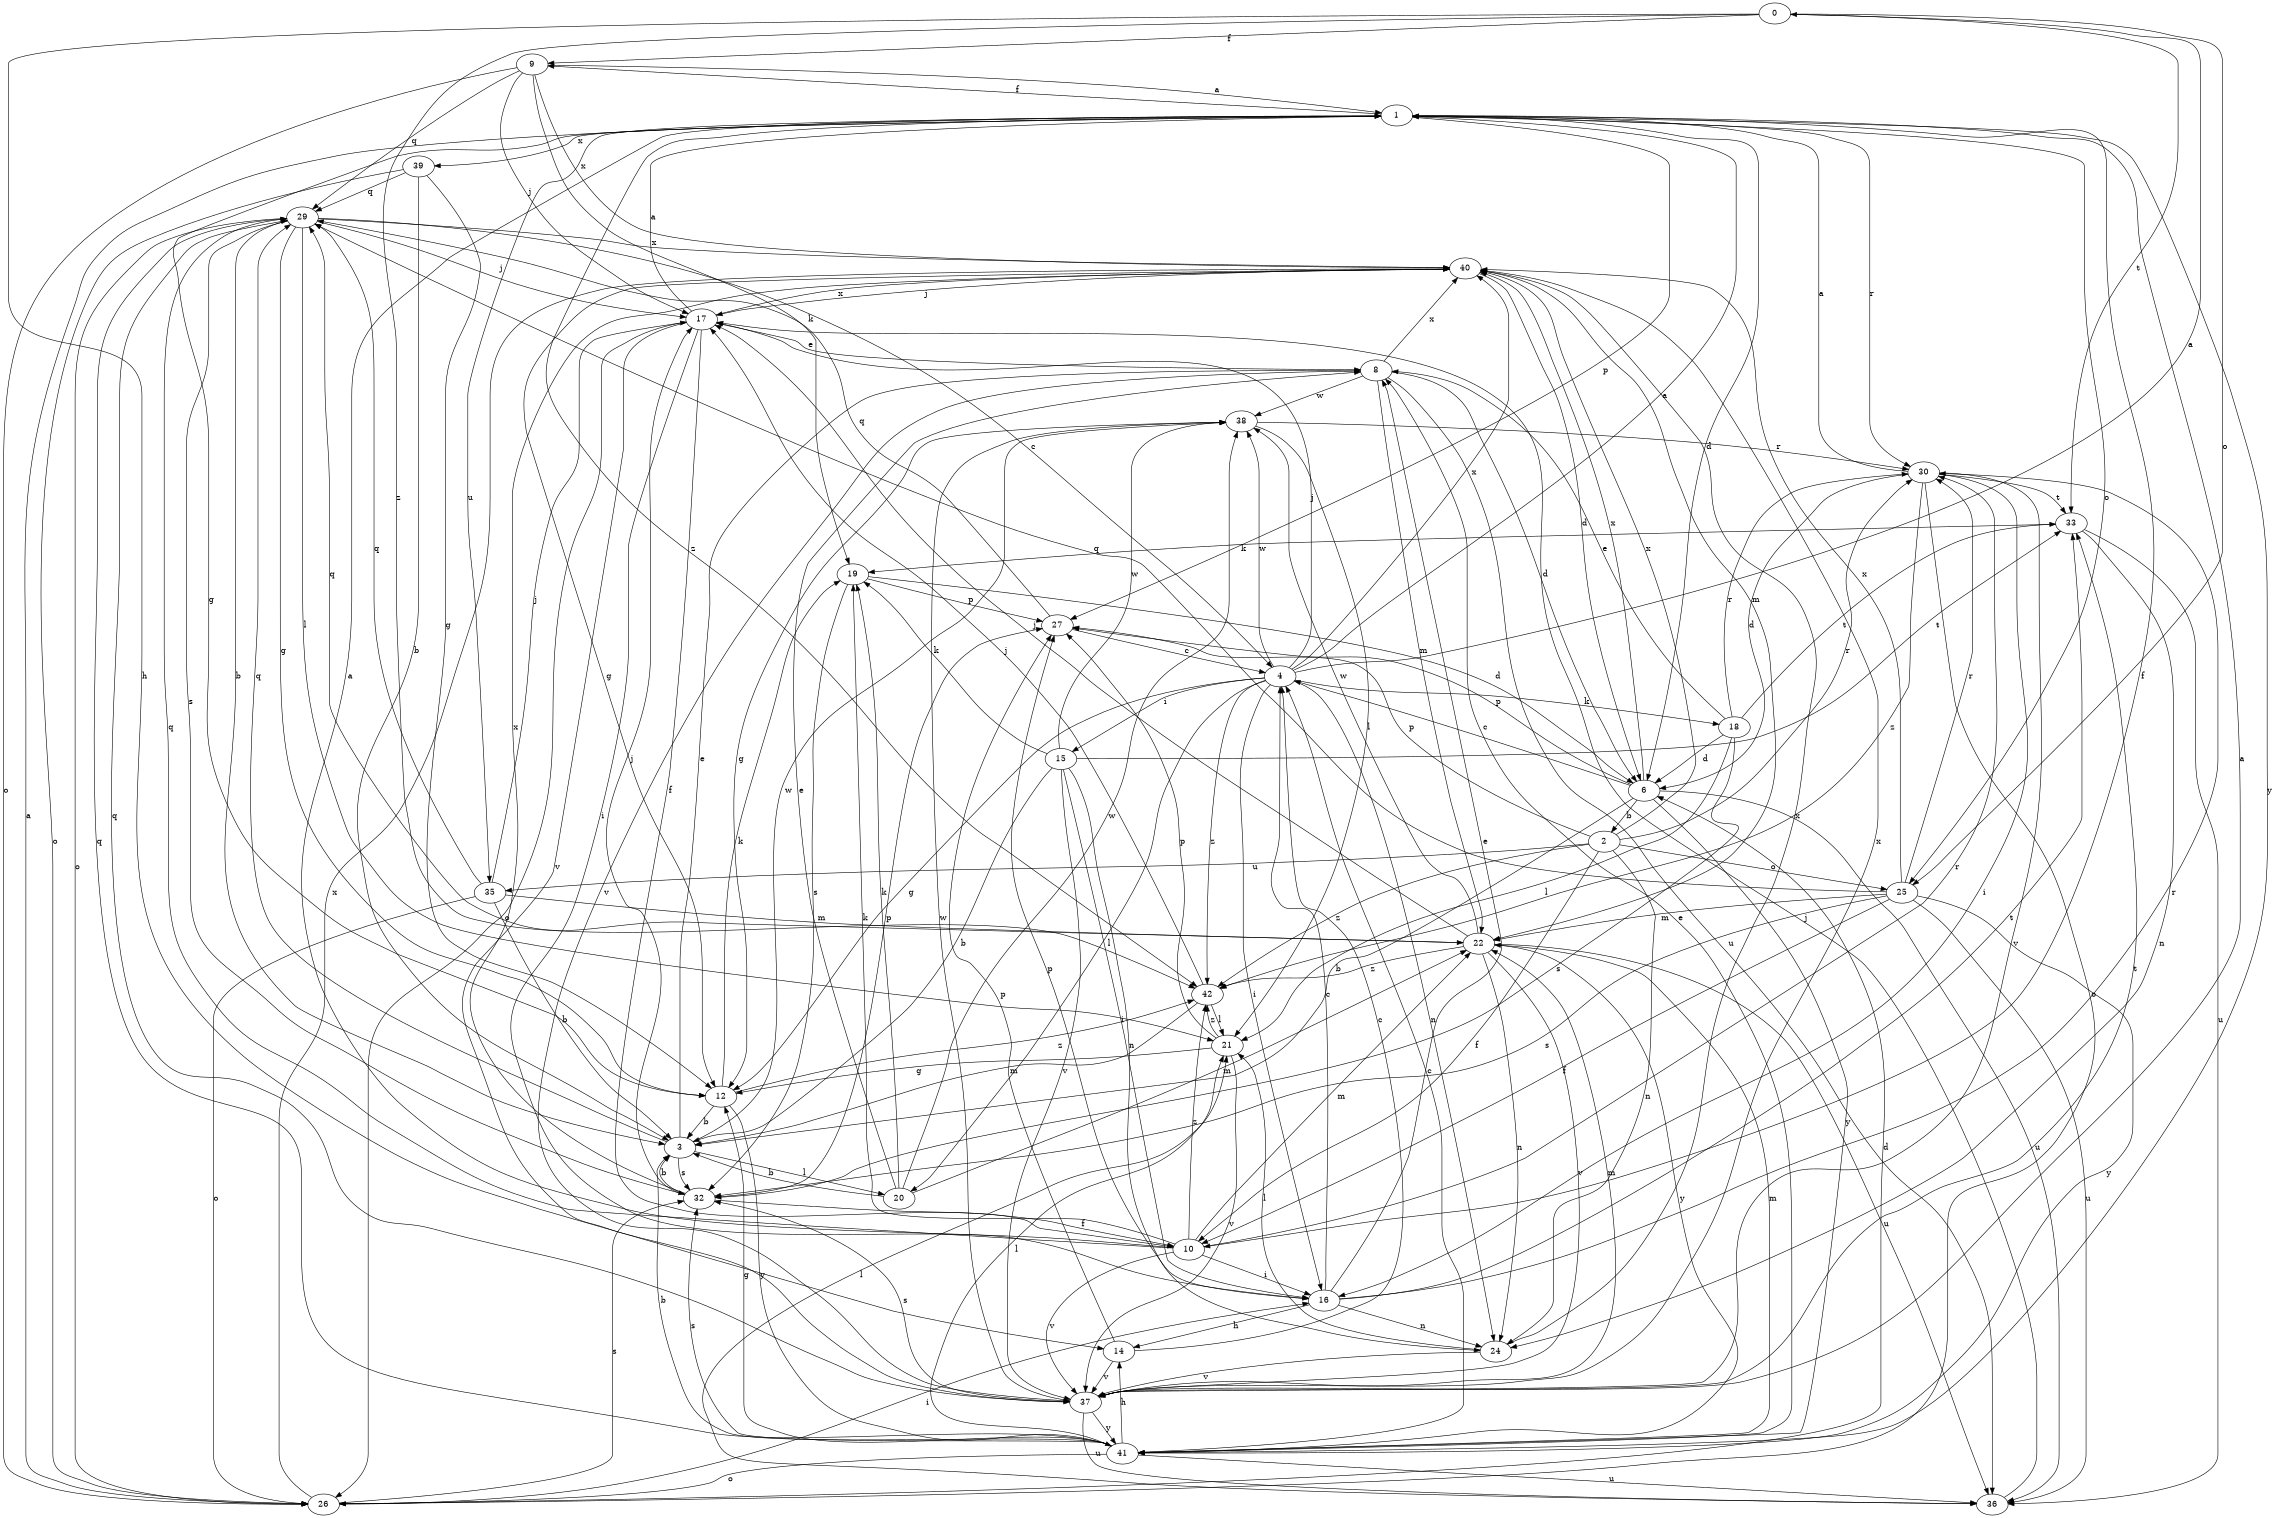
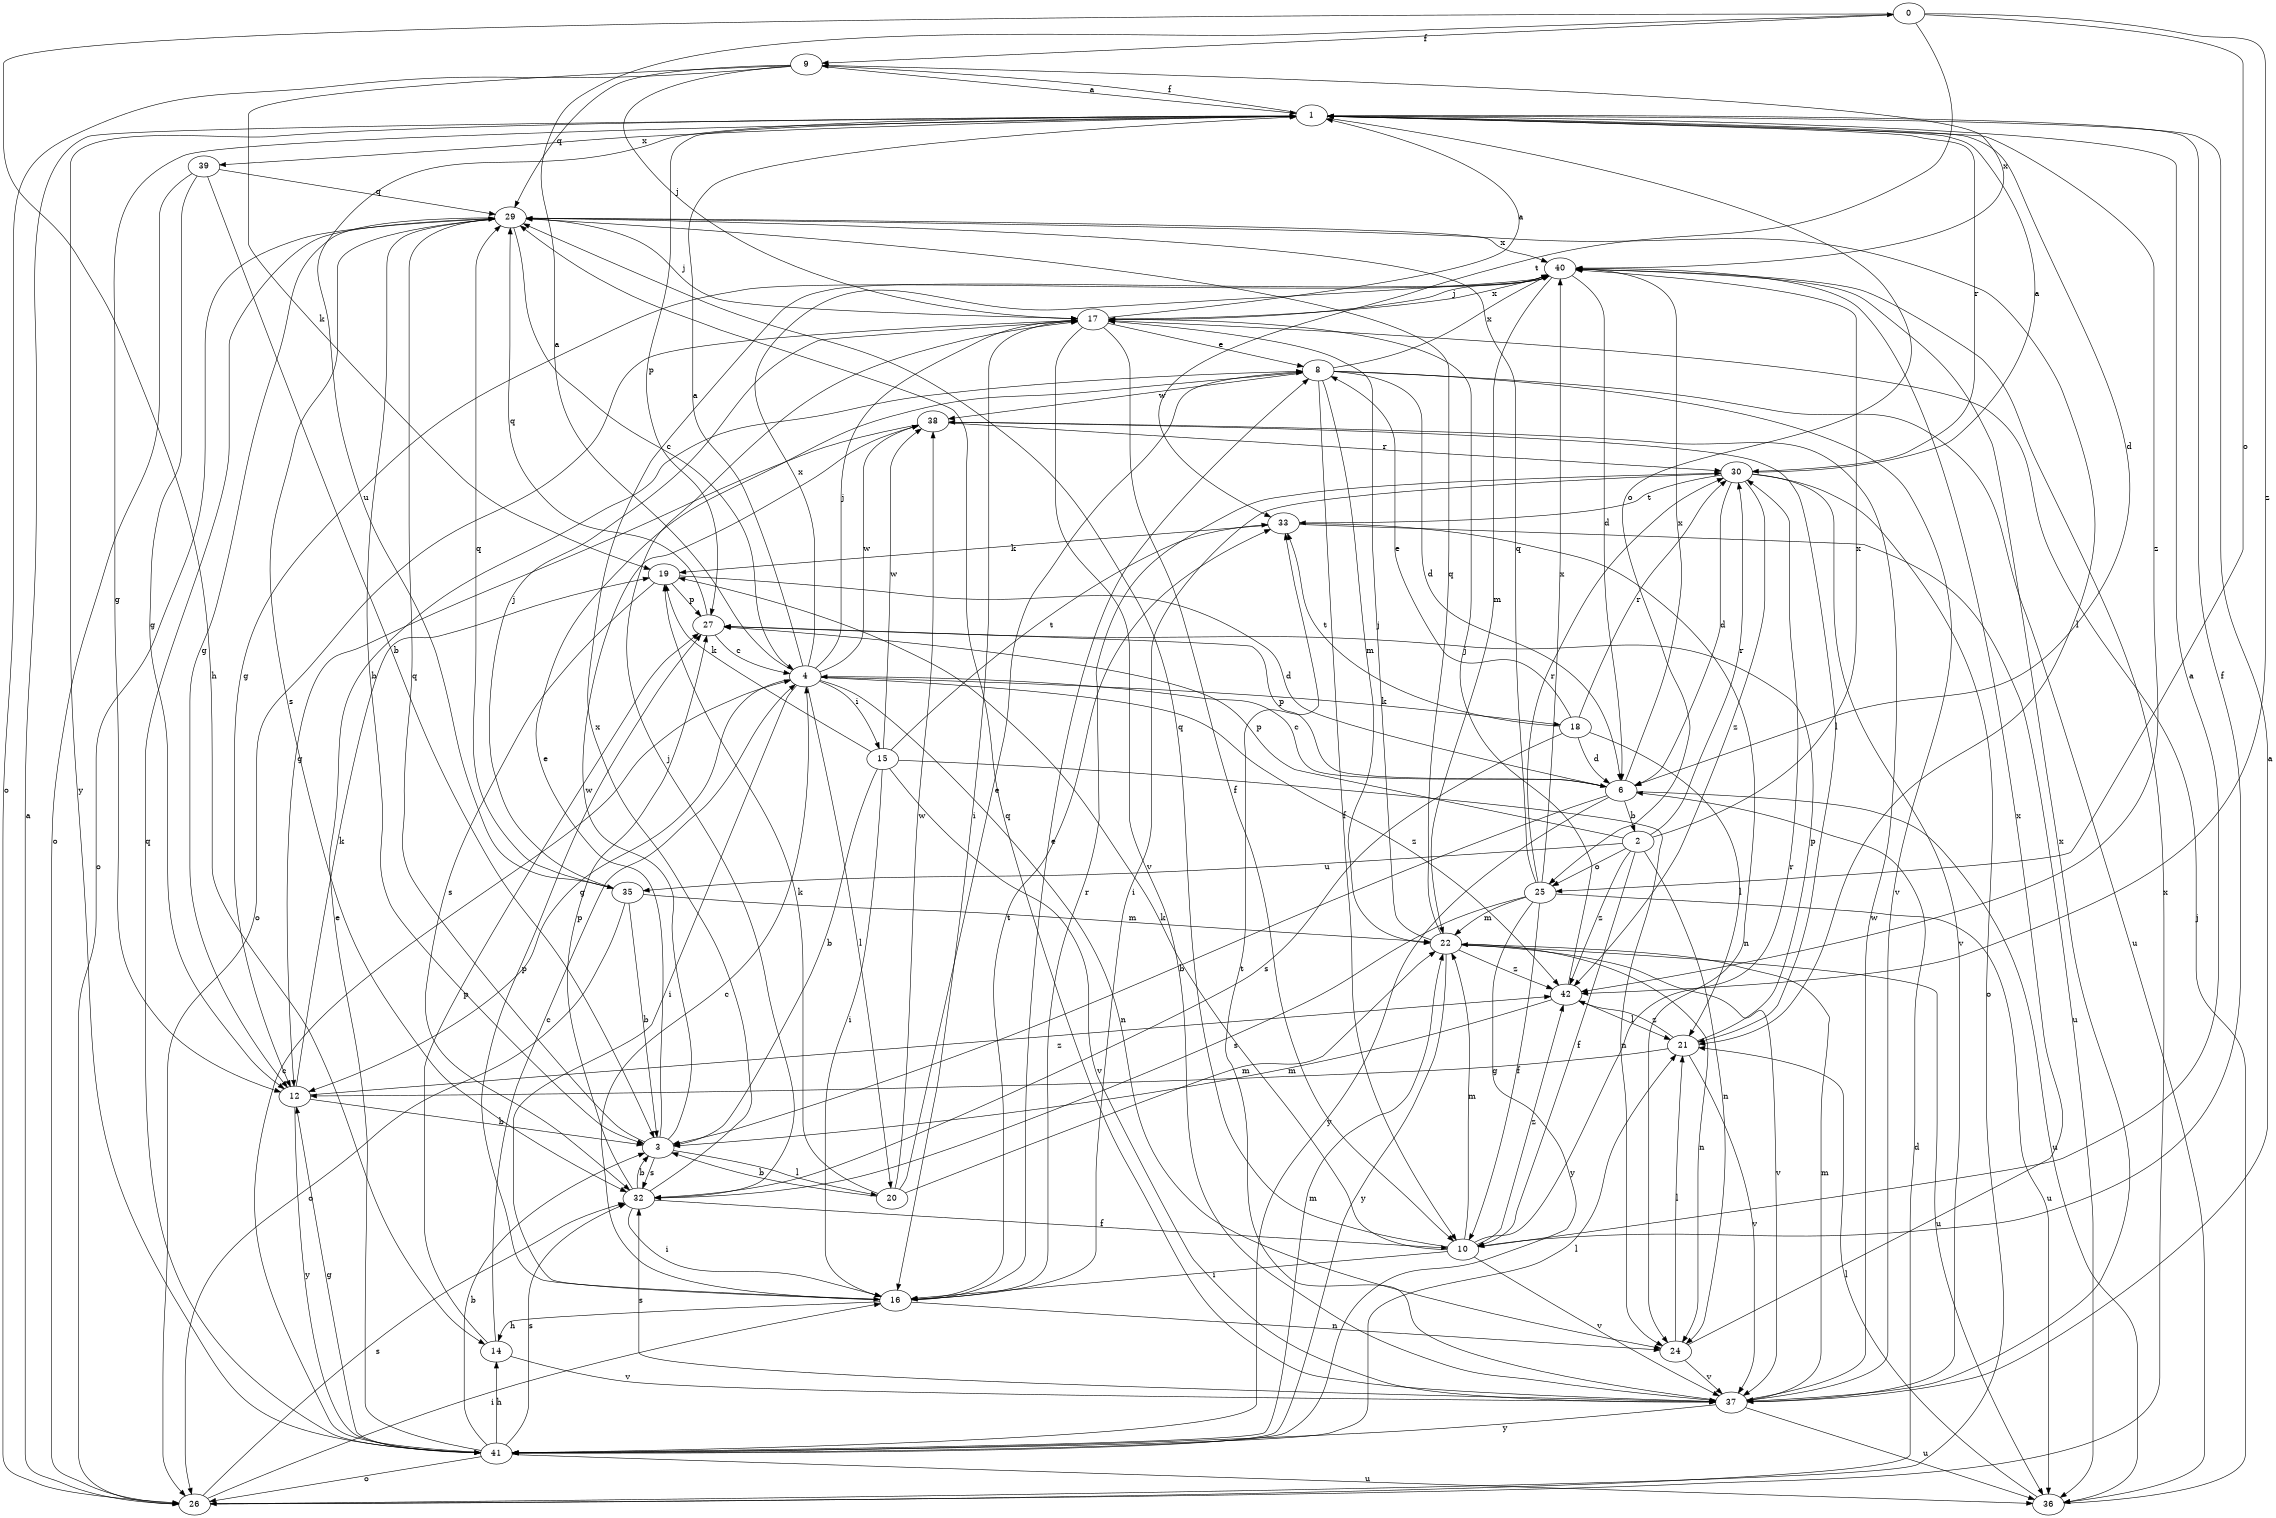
  strict digraph {
    0
    9
    14
    25
    33
    42
    1
    40
    29
    17
    19
    26
    27
    4
    37
    10
    30
    41
    32
    36
    22
    24
    3
    21
    6
    12
    35
    39
    2
    16
    8
    20
    38
    15
    18
    0 -> 9 [label=f]
    0 -> 14 [label=h]
    0 -> 25 [label=o]
    0 -> 33 [label=t]
    0 -> 42 [label=z]
    9 -> 1 [label=a]
    9 -> 40 [label=x]
    9 -> 29 [label=q]
    9 -> 17 [label=j]
    9 -> 19 [label=k]
    9 -> 26 [label=o]
    14 -> 27 [label=p]
    14 -> 4 [label=c]
    14 -> 37 [label=v]
    25 -> 40 [label=x]
    25 -> 29 [label=q]
    25 -> 10 [label=f]
    25 -> 30 [label=r]
    25 -> 41 [label=y]
    25 -> 32 [label=s]
    25 -> 36 [label=u]
    25 -> 22 [label=m]
    33 -> 19 [label=k]
    33 -> 36 [label=u]
    33 -> 24 [label=n]
    42 -> 17 [label=j]
    42 -> 3 [label=m]
    42 -> 21 [label=l]
    1 -> 9 [label=f]
    1 -> 25 [label=o]
    1 -> 42 [label=z]
    1 -> 27 [label=p]
    1 -> 10 [label=f]
    1 -> 30 [label=r]
    1 -> 41 [label=y]
    1 -> 6 [label=d]
    1 -> 12 [label=g]
    1 -> 35 [label=u]
    1 -> 39 [label=x]
    40 -> 17 [label=j]
    40 -> 22 [label=m]
    40 -> 6 [label=d]
    40 -> 12 [label=g]
    29 -> 40 [label=x]
    29 -> 17 [label=j]
    29 -> 26 [label=o]
    29 -> 4 [label=c]
    29 -> 32 [label=s]
    29 -> 3 [label=b]
    29 -> 21 [label=l]
    29 -> 12 [label=g]
    17 -> 1 [label=a]
    17 -> 40 [label=x]
    17 -> 26 [label=o]
    17 -> 37 [label=v]
    17 -> 10 [label=f]
    17 -> 16 [label=i]
    17 -> 8 [label=e]
    19 -> 27 [label=p]
    19 -> 32 [label=s]
    19 -> 6 [label=d]
    26 -> 1 [label=a]
    26 -> 40 [label=x]
    26 -> 32 [label=s]
    26 -> 6 [label=d]
    26 -> 16 [label=i]
    27 -> 29 [label=q]
    27 -> 4 [label=c]
    4 -> 0 [label=a]
    4 -> 42 [label=z]
    4 -> 1 [label=a]
    4 -> 40 [label=x]
    4 -> 17 [label=j]
    4 -> 24 [label=n]
    4 -> 12 [label=g]
    4 -> 16 [label=i]
    4 -> 20 [label=l]
    4 -> 38 [label=w]
    4 -> 15 [label=i]
    4 -> 18 [label=k]
    37 -> 33 [label=t]
    37 -> 1 [label=a]
    37 -> 40 [label=x]
    37 -> 29 [label=q]
    37 -> 41 [label=y]
    37 -> 32 [label=s]
    37 -> 36 [label=u]
    37 -> 22 [label=m]
    37 -> 38 [label=w]
    10 -> 42 [label=z]
    10 -> 1 [label=a]
    10 -> 29 [label=q]
    10 -> 19 [label=k]
    10 -> 37 [label=v]
    10 -> 30 [label=r]
    10 -> 22 [label=m]
    10 -> 16 [label=i]
    30 -> 33 [label=t]
    30 -> 42 [label=z]
    30 -> 1 [label=a]
    30 -> 26 [label=o]
    30 -> 37 [label=v]
    30 -> 6 [label=d]
    30 -> 16 [label=i]
    41 -> 14 [label=h]
    41 -> 29 [label=q]
    41 -> 26 [label=o]
    41 -> 4 [label=c]
    41 -> 32 [label=s]
    41 -> 36 [label=u]
    41 -> 22 [label=m]
    41 -> 3 [label=b]
    41 -> 21 [label=l]
    41 -> 12 [label=g]
    41 -> 8 [label=e]
    32 -> 40 [label=x]
    32 -> 17 [label=j]
    32 -> 27 [label=p]
    32 -> 10 [label=f]
    32 -> 3 [label=b]
+   32 -> 16 [label=i]
    36 -> 17 [label=j]
    36 -> 21 [label=l]
    22 -> 42 [label=z]
    22 -> 29 [label=q]
    22 -> 17 [label=j]
    22 -> 37 [label=v]
    22 -> 41 [label=y]
    22 -> 36 [label=u]
    22 -> 24 [label=n]
-   22 -> 38 [label=w]
    24 -> 40 [label=x]
    24 -> 37 [label=v]
    24 -> 21 [label=l]
    3 -> 29 [label=q]
    3 -> 32 [label=s]
    3 -> 8 [label=e]
    3 -> 20 [label=l]
    3 -> 38 [label=w]
    21 -> 42 [label=z]
    21 -> 27 [label=p]
    21 -> 37 [label=v]
    21 -> 12 [label=g]
    6 -> 40 [label=x]
    6 -> 27 [label=p]
    6 -> 4 [label=c]
    6 -> 41 [label=y]
    6 -> 36 [label=u]
    6 -> 3 [label=b]
    6 -> 2 [label=b]
    12 -> 42 [label=z]
    12 -> 19 [label=k]
    12 -> 41 [label=y]
    12 -> 3 [label=b]
    35 -> 29 [label=q]
    35 -> 17 [label=j]
    35 -> 26 [label=o]
    35 -> 22 [label=m]
    35 -> 3 [label=b]
    39 -> 29 [label=q]
    39 -> 26 [label=o]
    39 -> 3 [label=b]
    39 -> 12 [label=g]
    2 -> 25 [label=o]
    2 -> 42 [label=z]
    2 -> 40 [label=x]
    2 -> 27 [label=p]
    2 -> 10 [label=f]
    2 -> 30 [label=r]
    2 -> 24 [label=n]
    2 -> 35 [label=u]
    16 -> 14 [label=h]
    16 -> 33 [label=t]
    16 -> 27 [label=p]
    16 -> 4 [label=c]
    16 -> 30 [label=r]
    16 -> 24 [label=n]
    16 -> 8 [label=e]
    8 -> 40 [label=x]
    8 -> 37 [label=v]
+   8 -> 10 [label=f]
    8 -> 36 [label=u]
    8 -> 22 [label=m]
    8 -> 6 [label=d]
    8 -> 38 [label=w]
    20 -> 19 [label=k]
    20 -> 22 [label=m]
    20 -> 3 [label=b]
    20 -> 8 [label=e]
    20 -> 38 [label=w]
    38 -> 30 [label=r]
    38 -> 21 [label=l]
    38 -> 12 [label=g]
    15 -> 33 [label=t]
    15 -> 19 [label=k]
    15 -> 37 [label=v]
    15 -> 24 [label=n]
    15 -> 3 [label=b]
    15 -> 16 [label=i]
    15 -> 38 [label=w]
    18 -> 33 [label=t]
    18 -> 30 [label=r]
    18 -> 32 [label=s]
    18 -> 21 [label=l]
    18 -> 6 [label=d]
    18 -> 8 [label=e]
  }
